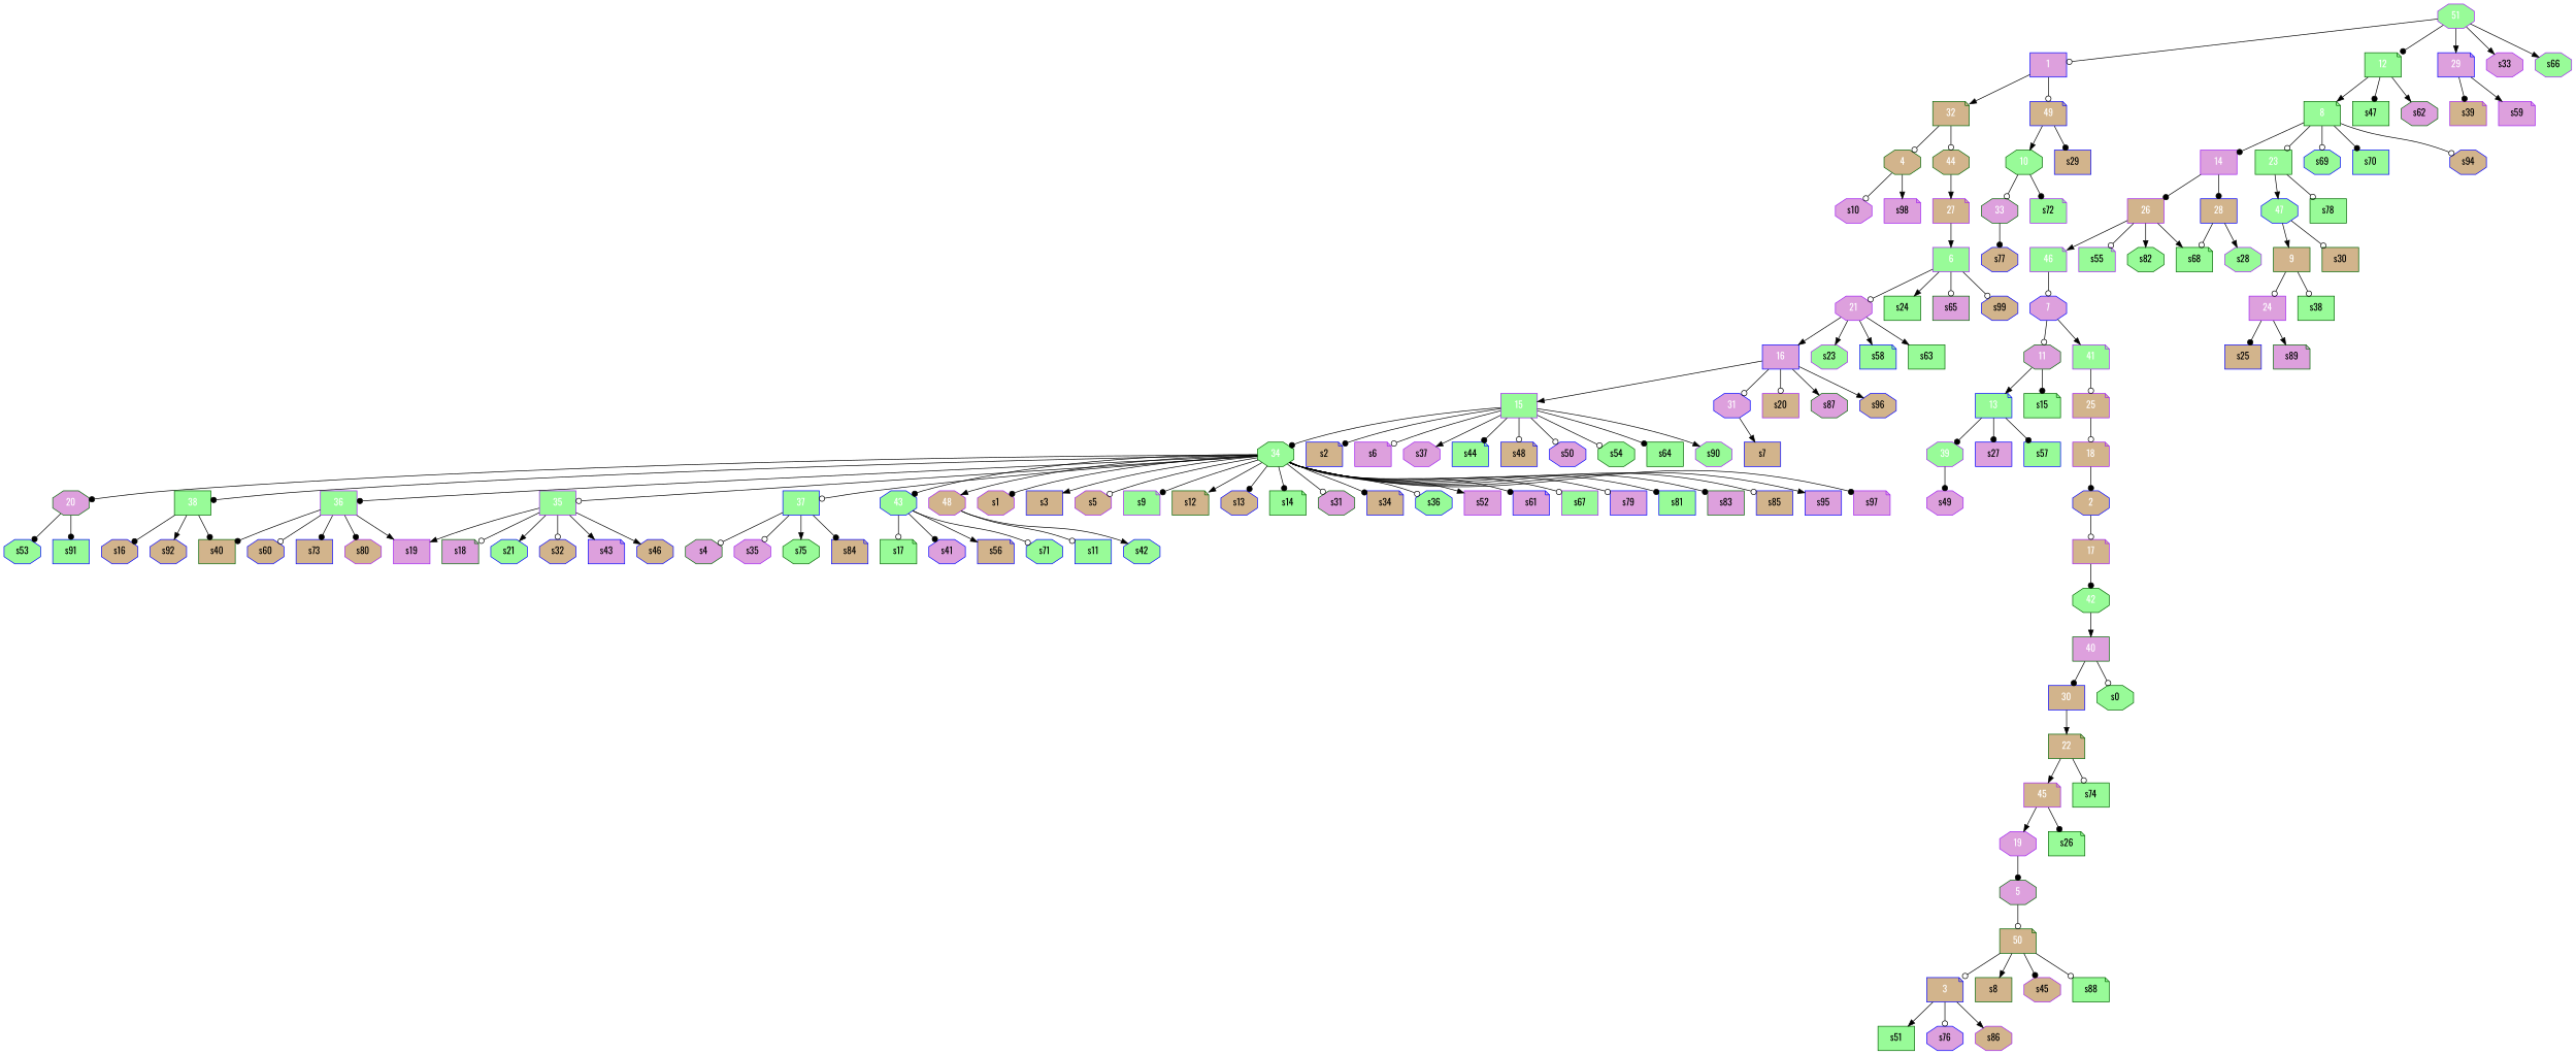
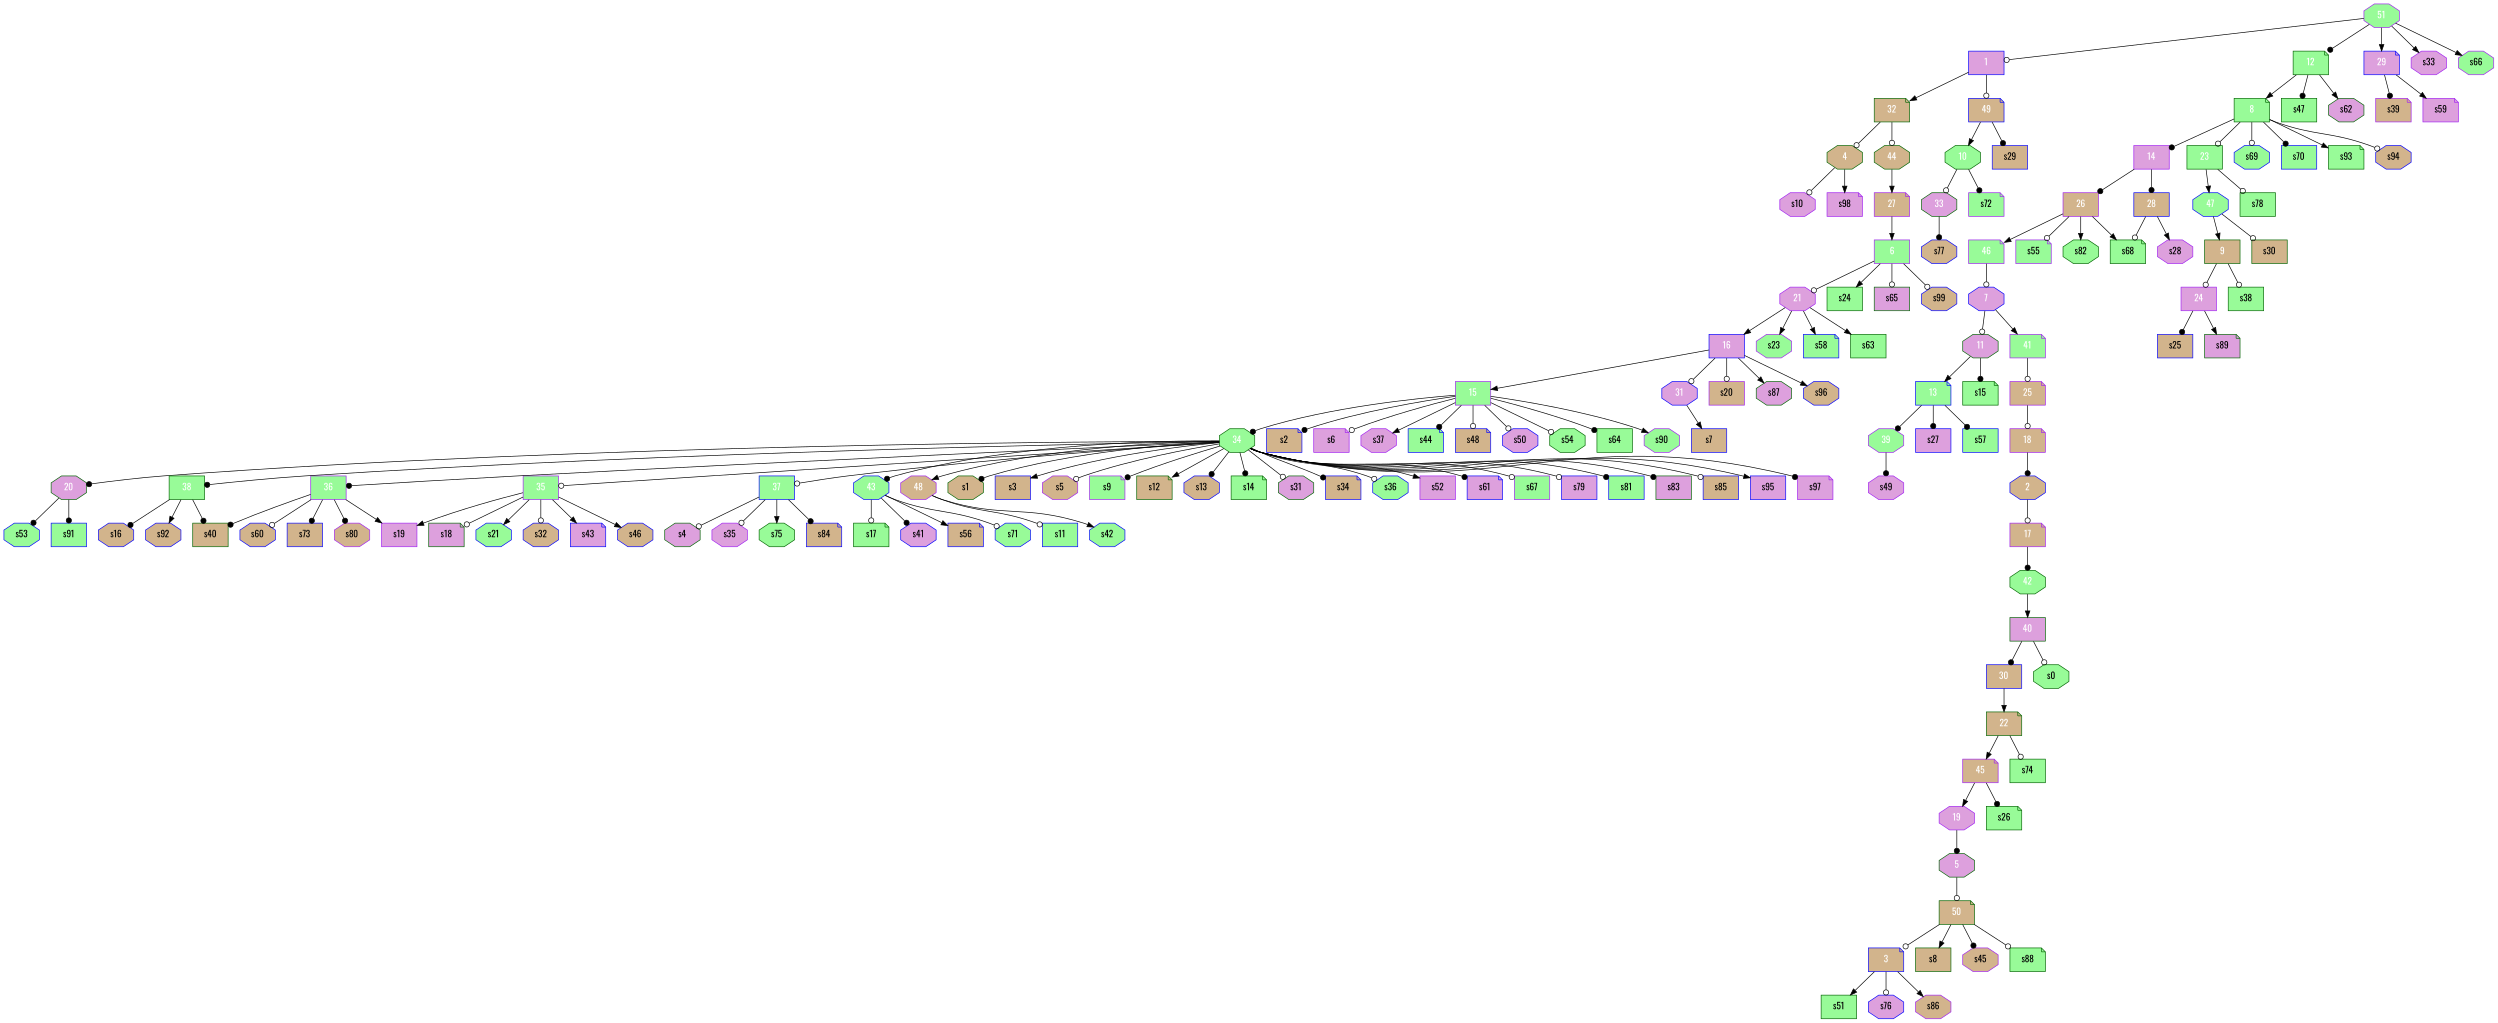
  digraph {
    fontname=Oswald
    node [color=blue fillcolor=palegreen fontcolor=black fontname=Oswald shape=octagon style=filled]
    edge [arrowhead=normal fontname=Oswald]
    51 [color=purple fontcolor=white]
    1 [fillcolor=plum fontcolor=white shape=box]
    12 [color=darkgreen fontcolor=white shape=note]
    29 [fillcolor=plum fontcolor=white shape=note]
    s33 [color=purple fillcolor=plum]
    s66 [color=purple]
    32 [color=darkgreen fillcolor=tan fontcolor=white shape=note]
    49 [fillcolor=tan fontcolor=white shape=note]
    8 [color=darkgreen fontcolor=white shape=note]
    s47 [color=darkgreen shape=box]
    s62 [color=darkgreen fillcolor=plum]
    s39 [color=purple fillcolor=tan shape=note]
    s59 [color=purple fillcolor=plum shape=note]
    4 [color=darkgreen fillcolor=tan fontcolor=white]
    44 [color=darkgreen fillcolor=tan fontcolor=white]
    10 [color=darkgreen fontcolor=white]
    s29 [fillcolor=tan shape=box]
    18 [color=purple fillcolor=tan fontcolor=white shape=note]
    2 [fillcolor=tan fontcolor=white]
    17 [color=purple fillcolor=tan fontcolor=white shape=note]
    42 [color=darkgreen fontcolor=white]
    50 [color=darkgreen fillcolor=tan fontcolor=white shape=note]
    3 [fillcolor=tan fontcolor=white shape=note]
    s8 [color=darkgreen fillcolor=tan shape=box]
    s45 [color=purple fillcolor=tan]
    s88 [color=darkgreen shape=note]
    s51 [color=darkgreen shape=box]
    s76 [fillcolor=plum]
    s86 [color=purple fillcolor=tan]
    s10 [color=purple fillcolor=plum]
    s98 [color=purple fillcolor=plum shape=note]
    27 [color=purple fillcolor=tan fontcolor=white shape=note]
    19 [color=purple fillcolor=plum fontcolor=white]
    5 [color=darkgreen fillcolor=plum fontcolor=white]
    6 [color=purple fontcolor=white shape=box]
    21 [color=purple fillcolor=plum fontcolor=white]
    s24 [color=darkgreen shape=box]
    s65 [color=darkgreen fillcolor=plum shape=box]
    s99 [fillcolor=tan]
    16 [fillcolor=plum fontcolor=white shape=box]
    s23 [color=purple]
    s58 [shape=note]
    s63 [color=darkgreen shape=box]
    46 [color=purple fontcolor=white shape=note]
    7 [fillcolor=plum fontcolor=white]
    11 [color=darkgreen fillcolor=plum fontcolor=white]
    41 [color=purple fontcolor=white shape=note]
    13 [fontcolor=white shape=note]
    s15 [color=darkgreen shape=note]
    25 [color=purple fillcolor=tan fontcolor=white shape=note]
    14 [color=purple fillcolor=plum fontcolor=white shape=box]
    23 [color=darkgreen fontcolor=white shape=box]
    s69
    s70 [shape=box]
+   s93 [color=darkgreen shape=note]
    s94 [fillcolor=tan]
    26 [color=purple fillcolor=tan fontcolor=white shape=box]
    28 [fillcolor=tan fontcolor=white shape=box]
    47 [fontcolor=white]
    s78 [color=darkgreen shape=box]
    9 [color=darkgreen fillcolor=tan fontcolor=white shape=box]
    s30 [color=darkgreen fillcolor=tan shape=box]
    24 [color=purple fillcolor=plum fontcolor=white shape=box]
    s38 [color=darkgreen shape=box]
    s25 [fillcolor=tan shape=box]
    s89 [color=darkgreen fillcolor=plum shape=note]
    33 [color=darkgreen fillcolor=plum fontcolor=white]
    s72 [color=purple shape=note]
    s77 [fillcolor=tan]
    39 [color=purple fontcolor=white]
    s27 [fillcolor=plum shape=box]
    s57 [shape=box]
    s49 [color=purple fillcolor=plum]
    s55 [color=purple shape=note]
    s68 [color=darkgreen shape=note]
    s82 [color=darkgreen]
-   s28 [color=purple]
+   s28 [color=purple fillcolor=plum]
    15 [color=purple fontcolor=white shape=box]
    31 [fillcolor=plum fontcolor=white]
    s20 [color=purple fillcolor=tan shape=box]
    s87 [color=darkgreen fillcolor=plum]
    s96 [fillcolor=tan]
    34 [color=darkgreen fontcolor=white]
    s2 [fillcolor=tan shape=note]
    s6 [color=purple fillcolor=plum shape=note]
    s37 [color=purple fillcolor=plum]
    s44 [shape=note]
    s48 [fillcolor=tan shape=note]
    s50 [fillcolor=plum]
    s54 [color=darkgreen]
    s64 [color=darkgreen shape=box]
    s90 [color=purple]
    s7 [fillcolor=tan shape=box]
    20 [color=darkgreen fillcolor=plum fontcolor=white]
    35 [color=purple fontcolor=white shape=box]
    36 [color=purple fontcolor=white shape=box]
    37 [fontcolor=white shape=box]
    38 [color=darkgreen fontcolor=white shape=box]
    43 [fontcolor=white]
    48 [color=purple fillcolor=tan fontcolor=white]
-   s1 [color=purple fillcolor=tan]
+   s1 [color=darkgreen fillcolor=tan]
    s3 [fillcolor=tan shape=box]
    s5 [color=purple fillcolor=tan]
    s9 [color=purple shape=note]
    s12 [color=darkgreen fillcolor=tan shape=note]
    s13 [fillcolor=tan]
    s14 [color=darkgreen shape=note]
    s31 [color=darkgreen fillcolor=plum]
    s34 [fillcolor=tan shape=note]
    s36
    s52 [color=purple fillcolor=plum shape=box]
    s61 [fillcolor=plum shape=note]
    s67 [color=purple shape=box]
    s79 [fillcolor=plum shape=box]
    s81 [shape=box]
    s83 [color=darkgreen fillcolor=plum shape=box]
    s85 [fillcolor=tan shape=box]
    s95 [fillcolor=plum shape=box]
    s97 [color=purple fillcolor=plum shape=note]
    40 [color=darkgreen fillcolor=plum fontcolor=white shape=box]
    45 [color=purple fillcolor=tan fontcolor=white shape=note]
    s26 [color=darkgreen shape=note]
    s53
    s91 [shape=box]
    s18 [color=darkgreen fillcolor=plum shape=note]
    s19 [color=purple fillcolor=plum shape=box]
    s21
    s32 [fillcolor=tan]
    s43 [fillcolor=plum shape=note]
    s46 [fillcolor=tan]
    s40 [color=darkgreen fillcolor=tan shape=box]
    s60 [fillcolor=tan]
    s73 [fillcolor=tan shape=box]
    s80 [color=purple fillcolor=tan]
    s4 [color=darkgreen fillcolor=plum]
    s35 [color=purple fillcolor=plum]
    s75 [color=darkgreen]
    s84 [fillcolor=tan shape=note]
    s16 [fillcolor=tan]
    s92 [fillcolor=tan]
    s17 [color=darkgreen shape=note]
    s41 [fillcolor=plum]
    s56 [fillcolor=tan shape=note]
    s71
    s11 [shape=box]
    s42
    30 [fillcolor=tan fontcolor=white shape=box]
    22 [color=darkgreen fillcolor=tan fontcolor=white shape=note]
    s74 [color=darkgreen shape=box]
    s0 [color=darkgreen]
    51 -> 1 [arrowhead=odot]
    51 -> 12 [arrowhead=dot]
    51 -> 29
    51 -> s33
    51 -> s66
    1 -> 32
    1 -> 49 [arrowhead=odot]
    12 -> 8
    12 -> s47 [arrowhead=dot]
    12 -> s62
    29 -> s39 [arrowhead=dot]
    29 -> s59
    32 -> 4 [arrowhead=odot]
    32 -> 44 [arrowhead=odot]
    49 -> 10
    49 -> s29 [arrowhead=dot]
    8 -> 14 [arrowhead=dot]
    8 -> 23 [arrowhead=odot]
    8 -> s69 [arrowhead=odot]
    8 -> s70 [arrowhead=dot]
+   8 -> s93
    8 -> s94 [arrowhead=odot]
    4 -> s10 [arrowhead=odot]
    4 -> s98
    44 -> 27
    10 -> 33 [arrowhead=odot]
    10 -> s72 [arrowhead=dot]
    18 -> 2 [arrowhead=dot]
    2 -> 17 [arrowhead=odot]
    17 -> 42 [arrowhead=dot]
    42 -> 40
    50 -> 3 [arrowhead=odot]
    50 -> s8
    50 -> s45 [arrowhead=dot]
    50 -> s88 [arrowhead=odot]
    3 -> s51
    3 -> s76 [arrowhead=odot]
    3 -> s86
    27 -> 6
    19 -> 5 [arrowhead=dot]
    5 -> 50 [arrowhead=odot]
    6 -> 21 [arrowhead=odot]
    6 -> s24
    6 -> s65 [arrowhead=odot]
    6 -> s99 [arrowhead=odot]
    21 -> 16
    21 -> s23
    21 -> s58
    21 -> s63
    16 -> 15
    16 -> 31 [arrowhead=odot]
    16 -> s20 [arrowhead=odot]
    16 -> s87
    16 -> s96
    46 -> 7 [arrowhead=odot]
    7 -> 11 [arrowhead=odot]
    7 -> 41
    11 -> 13
    11 -> s15 [arrowhead=dot]
    41 -> 25 [arrowhead=odot]
    13 -> 39 [arrowhead=dot]
    13 -> s27 [arrowhead=dot]
    13 -> s57 [arrowhead=dot]
    25 -> 18 [arrowhead=odot]
    14 -> 26 [arrowhead=dot]
    14 -> 28 [arrowhead=dot]
    23 -> 47
    23 -> s78 [arrowhead=odot]
    26 -> 46
    26 -> s55 [arrowhead=odot]
    26 -> s68
    26 -> s82
    28 -> s68 [arrowhead=odot]
    28 -> s28
    47 -> 9
    47 -> s30 [arrowhead=odot]
    9 -> 24 [arrowhead=odot]
    9 -> s38 [arrowhead=odot]
    24 -> s25 [arrowhead=dot]
    24 -> s89
    33 -> s77 [arrowhead=dot]
    39 -> s49 [arrowhead=dot]
    15 -> 34 [arrowhead=dot]
    15 -> s2 [arrowhead=dot]
    15 -> s6 [arrowhead=odot]
    15 -> s37
    15 -> s44 [arrowhead=dot]
    15 -> s48 [arrowhead=odot]
    15 -> s50 [arrowhead=odot]
    15 -> s54 [arrowhead=odot]
    15 -> s64 [arrowhead=dot]
    15 -> s90
    31 -> s7
    34 -> 20 [arrowhead=dot]
    34 -> 35 [arrowhead=odot]
    34 -> 36 [arrowhead=dot]
    34 -> 37 [arrowhead=odot]
    34 -> 38 [arrowhead=dot]
    34 -> 43 [arrowhead=dot]
    34 -> 48
    34 -> s1 [arrowhead=dot]
    34 -> s3
    34 -> s5 [arrowhead=odot]
    34 -> s9 [arrowhead=dot]
    34 -> s12
    34 -> s13 [arrowhead=dot]
    34 -> s14 [arrowhead=dot]
    34 -> s31 [arrowhead=odot]
    34 -> s34 [arrowhead=dot]
    34 -> s36 [arrowhead=odot]
    34 -> s52
    34 -> s61 [arrowhead=dot]
    34 -> s67 [arrowhead=odot]
    34 -> s79 [arrowhead=odot]
    34 -> s81 [arrowhead=dot]
    34 -> s83 [arrowhead=dot]
    34 -> s85 [arrowhead=odot]
    34 -> s95
    34 -> s97 [arrowhead=dot]
    20 -> s53 [arrowhead=dot]
    20 -> s91 [arrowhead=dot]
    35 -> s18 [arrowhead=odot]
    35 -> s19
    35 -> s21
    35 -> s32 [arrowhead=odot]
    35 -> s43
    35 -> s46
    36 -> s19
    36 -> s40 [arrowhead=dot]
    36 -> s60 [arrowhead=odot]
    36 -> s73 [arrowhead=dot]
    36 -> s80 [arrowhead=dot]
    37 -> s4 [arrowhead=odot]
    37 -> s35 [arrowhead=odot]
    37 -> s75
    37 -> s84 [arrowhead=dot]
    38 -> s40 [arrowhead=dot]
    38 -> s16 [arrowhead=dot]
    38 -> s92
    43 -> s17 [arrowhead=odot]
    43 -> s41 [arrowhead=dot]
    43 -> s56
    43 -> s71 [arrowhead=odot]
    48 -> s11 [arrowhead=odot]
    48 -> s42
    40 -> 30 [arrowhead=dot]
    40 -> s0 [arrowhead=odot]
    45 -> 19
    45 -> s26 [arrowhead=dot]
    30 -> 22
    22 -> 45
    22 -> s74 [arrowhead=odot]
  }
